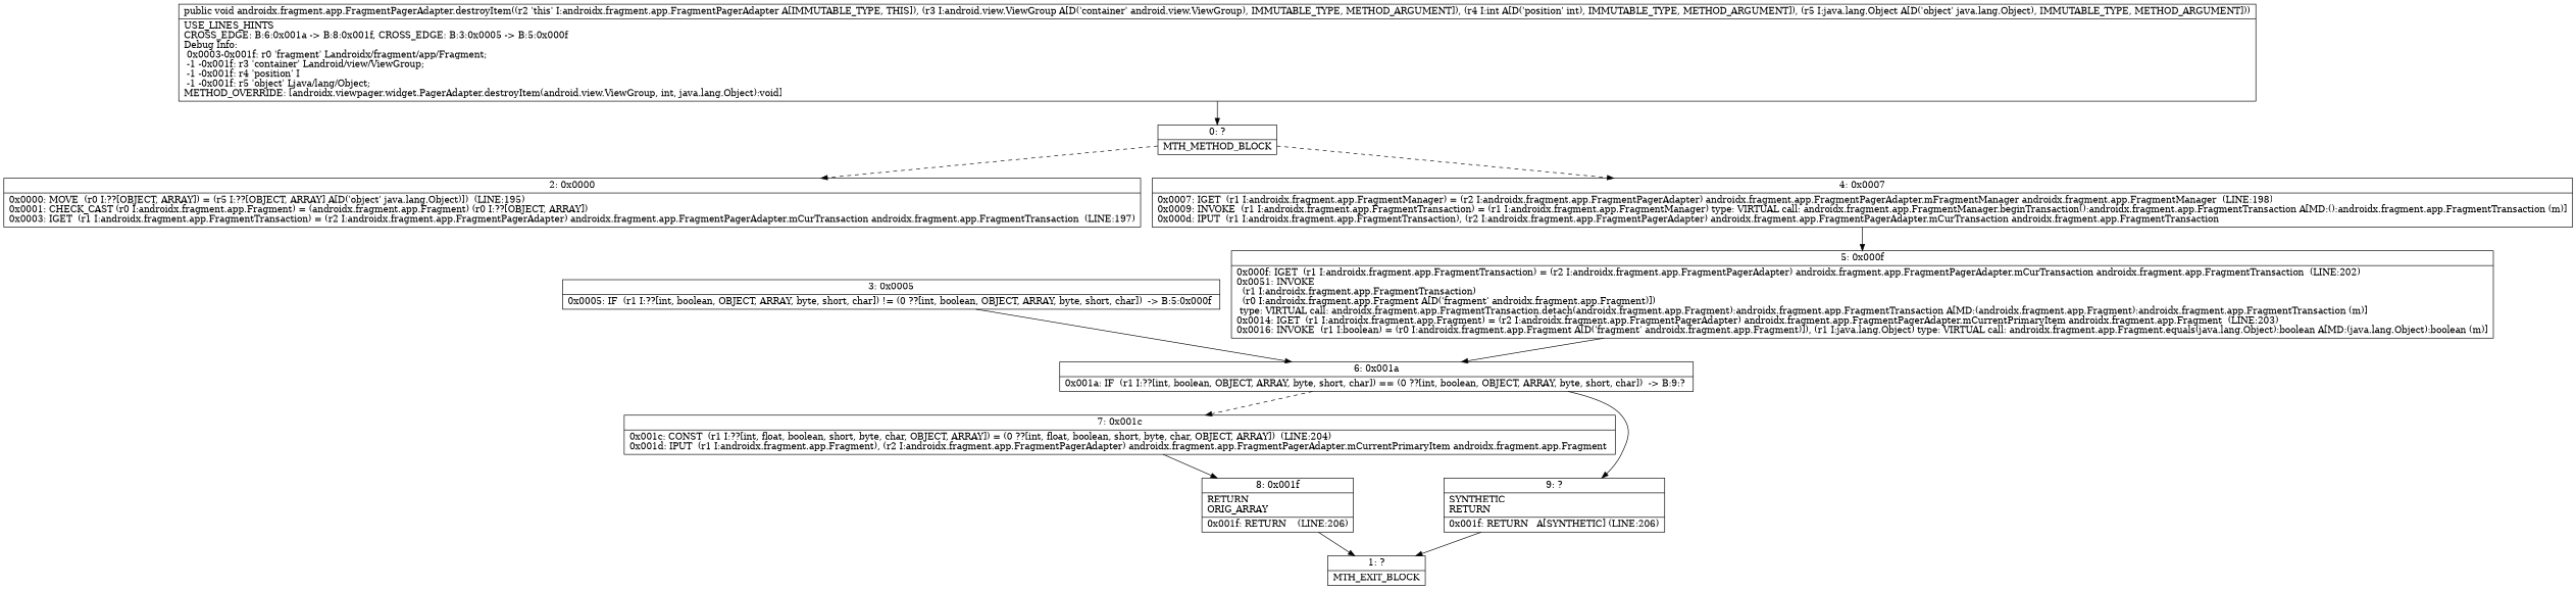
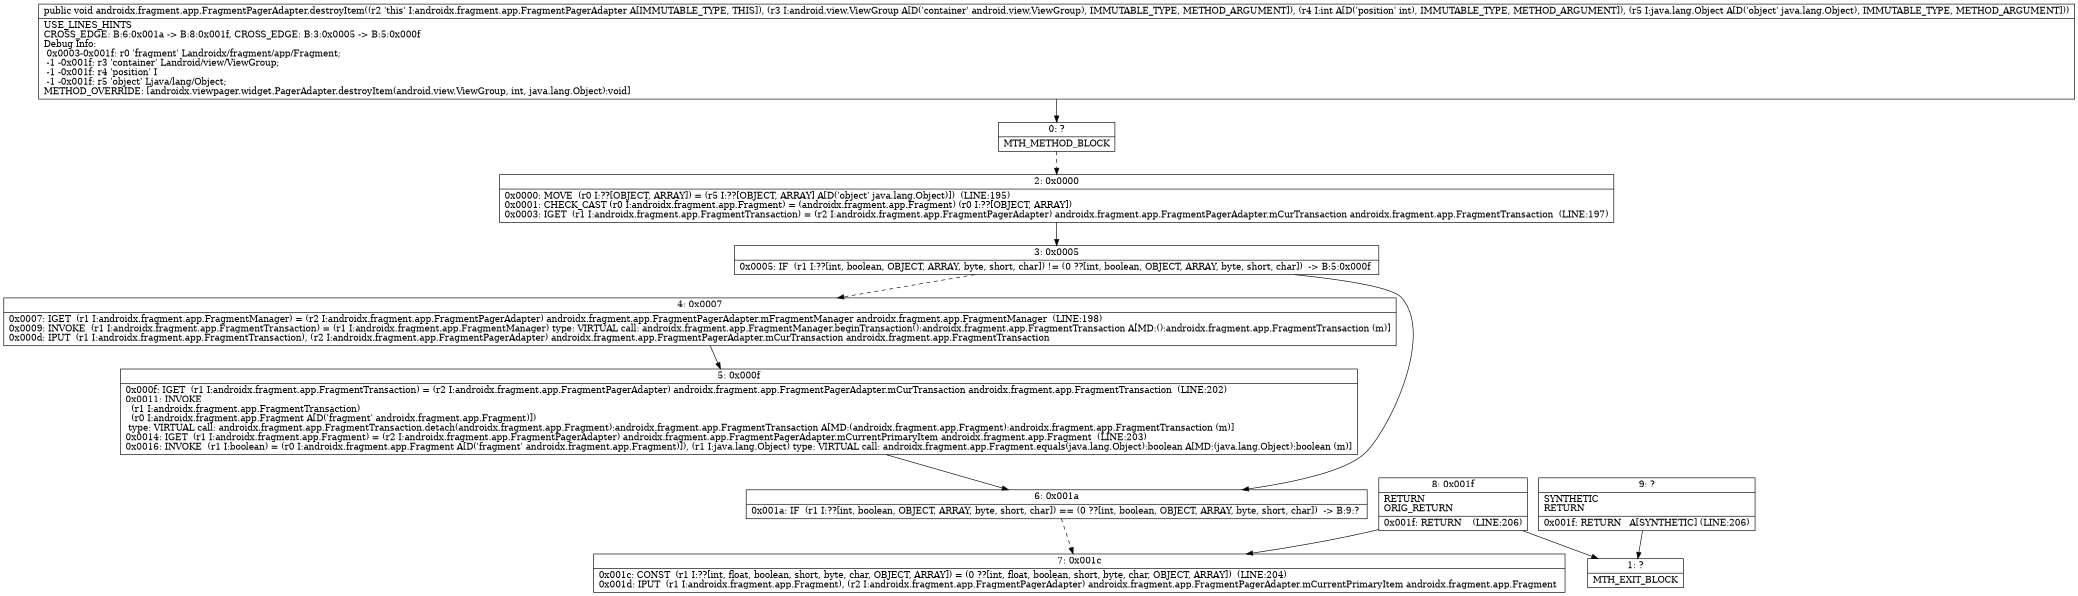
  digraph {
    node [shape=record]
    n1 [label="{0\:\ ?|MTH_METHOD_BLOCK\l}"]
    n2 [label="{2\:\ 0x0000|0x0000: MOVE  (r0 I:??[OBJECT, ARRAY]) = (r5 I:??[OBJECT, ARRAY] A[D('object' java.lang.Object)])  (LINE:195)\l0x0001: CHECK_CAST (r0 I:androidx.fragment.app.Fragment) = (androidx.fragment.app.Fragment) (r0 I:??[OBJECT, ARRAY]) \l0x0003: IGET  (r1 I:androidx.fragment.app.FragmentTransaction) = (r2 I:androidx.fragment.app.FragmentPagerAdapter) androidx.fragment.app.FragmentPagerAdapter.mCurTransaction androidx.fragment.app.FragmentTransaction  (LINE:197)\l}"]
    n3 [label="{3\:\ 0x0005|0x0005: IF  (r1 I:??[int, boolean, OBJECT, ARRAY, byte, short, char]) != (0 ??[int, boolean, OBJECT, ARRAY, byte, short, char])  \-\> B:5:0x000f \l}"]
    n4 [label="{4\:\ 0x0007|0x0007: IGET  (r1 I:androidx.fragment.app.FragmentManager) = (r2 I:androidx.fragment.app.FragmentPagerAdapter) androidx.fragment.app.FragmentPagerAdapter.mFragmentManager androidx.fragment.app.FragmentManager  (LINE:198)\l0x0009: INVOKE  (r1 I:androidx.fragment.app.FragmentTransaction) = (r1 I:androidx.fragment.app.FragmentManager) type: VIRTUAL call: androidx.fragment.app.FragmentManager.beginTransaction():androidx.fragment.app.FragmentTransaction A[MD:():androidx.fragment.app.FragmentTransaction (m)]\l0x000d: IPUT  (r1 I:androidx.fragment.app.FragmentTransaction), (r2 I:androidx.fragment.app.FragmentPagerAdapter) androidx.fragment.app.FragmentPagerAdapter.mCurTransaction androidx.fragment.app.FragmentTransaction \l}"]
    n5 [label="{6\:\ 0x001a|0x001a: IF  (r1 I:??[int, boolean, OBJECT, ARRAY, byte, short, char]) == (0 ??[int, boolean, OBJECT, ARRAY, byte, short, char])  \-\> B:9:? \l}"]
-   n6 [label="{5\:\ 0x000f|0x000f: IGET  (r1 I:androidx.fragment.app.FragmentTransaction) = (r2 I:androidx.fragment.app.FragmentPagerAdapter) androidx.fragment.app.FragmentPagerAdapter.mCurTransaction androidx.fragment.app.FragmentTransaction  (LINE:202)\l0x0051: INVOKE  \l  (r1 I:androidx.fragment.app.FragmentTransaction)\l  (r0 I:androidx.fragment.app.Fragment A[D('fragment' androidx.fragment.app.Fragment)])\l type: VIRTUAL call: androidx.fragment.app.FragmentTransaction.detach(androidx.fragment.app.Fragment):androidx.fragment.app.FragmentTransaction A[MD:(androidx.fragment.app.Fragment):androidx.fragment.app.FragmentTransaction (m)]\l0x0014: IGET  (r1 I:androidx.fragment.app.Fragment) = (r2 I:androidx.fragment.app.FragmentPagerAdapter) androidx.fragment.app.FragmentPagerAdapter.mCurrentPrimaryItem androidx.fragment.app.Fragment  (LINE:203)\l0x0016: INVOKE  (r1 I:boolean) = (r0 I:androidx.fragment.app.Fragment A[D('fragment' androidx.fragment.app.Fragment)]), (r1 I:java.lang.Object) type: VIRTUAL call: androidx.fragment.app.Fragment.equals(java.lang.Object):boolean A[MD:(java.lang.Object):boolean (m)]\l}"]
+   n6 [label="{5\:\ 0x000f|0x000f: IGET  (r1 I:androidx.fragment.app.FragmentTransaction) = (r2 I:androidx.fragment.app.FragmentPagerAdapter) androidx.fragment.app.FragmentPagerAdapter.mCurTransaction androidx.fragment.app.FragmentTransaction  (LINE:202)\l0x0011: INVOKE  \l  (r1 I:androidx.fragment.app.FragmentTransaction)\l  (r0 I:androidx.fragment.app.Fragment A[D('fragment' androidx.fragment.app.Fragment)])\l type: VIRTUAL call: androidx.fragment.app.FragmentTransaction.detach(androidx.fragment.app.Fragment):androidx.fragment.app.FragmentTransaction A[MD:(androidx.fragment.app.Fragment):androidx.fragment.app.FragmentTransaction (m)]\l0x0014: IGET  (r1 I:androidx.fragment.app.Fragment) = (r2 I:androidx.fragment.app.FragmentPagerAdapter) androidx.fragment.app.FragmentPagerAdapter.mCurrentPrimaryItem androidx.fragment.app.Fragment  (LINE:203)\l0x0016: INVOKE  (r1 I:boolean) = (r0 I:androidx.fragment.app.Fragment A[D('fragment' androidx.fragment.app.Fragment)]), (r1 I:java.lang.Object) type: VIRTUAL call: androidx.fragment.app.Fragment.equals(java.lang.Object):boolean A[MD:(java.lang.Object):boolean (m)]\l}"]
    n7 [label="{7\:\ 0x001c|0x001c: CONST  (r1 I:??[int, float, boolean, short, byte, char, OBJECT, ARRAY]) = (0 ??[int, float, boolean, short, byte, char, OBJECT, ARRAY])  (LINE:204)\l0x001d: IPUT  (r1 I:androidx.fragment.app.Fragment), (r2 I:androidx.fragment.app.FragmentPagerAdapter) androidx.fragment.app.FragmentPagerAdapter.mCurrentPrimaryItem androidx.fragment.app.Fragment \l}"]
    n8 [label="{9\:\ ?|SYNTHETIC\lRETURN\l|0x001f: RETURN   A[SYNTHETIC] (LINE:206)\l}"]
-   n9 [label="{8\:\ 0x001f|RETURN\lORIG_ARRAY\l|0x001f: RETURN    (LINE:206)\l}"]
+   n9 [label="{8\:\ 0x001f|RETURN\lORIG_RETURN\l|0x001f: RETURN    (LINE:206)\l}"]
    n10 [label="{1\:\ ?|MTH_EXIT_BLOCK\l}"]
    n11 [label="{public void androidx.fragment.app.FragmentPagerAdapter.destroyItem((r2 'this' I:androidx.fragment.app.FragmentPagerAdapter A[IMMUTABLE_TYPE, THIS]), (r3 I:android.view.ViewGroup A[D('container' android.view.ViewGroup), IMMUTABLE_TYPE, METHOD_ARGUMENT]), (r4 I:int A[D('position' int), IMMUTABLE_TYPE, METHOD_ARGUMENT]), (r5 I:java.lang.Object A[D('object' java.lang.Object), IMMUTABLE_TYPE, METHOD_ARGUMENT]))  | USE_LINES_HINTS\lCROSS_EDGE: B:6:0x001a \-\> B:8:0x001f, CROSS_EDGE: B:3:0x0005 \-\> B:5:0x000f\lDebug Info:\l  0x0003\-0x001f: r0 'fragment' Landroidx\/fragment\/app\/Fragment;\l  \-1 \-0x001f: r3 'container' Landroid\/view\/ViewGroup;\l  \-1 \-0x001f: r4 'position' I\l  \-1 \-0x001f: r5 'object' Ljava\/lang\/Object;\lMETHOD_OVERRIDE: [androidx.viewpager.widget.PagerAdapter.destroyItem(android.view.ViewGroup, int, java.lang.Object):void]\l}"]
    n1 -> n2 [style=dashed]
-   n1 -> n4 [style=dashed]
+   n2 -> n3
+   n3 -> n4 [style=dashed]
    n3 -> n5
    n4 -> n6
    n5 -> n7 [style=dashed]
-   n5 -> n8
    n6 -> n5
-   n7 -> n9
+   n9 -> n7
    n8 -> n10
    n9 -> n10
    n11 -> n1
  }
